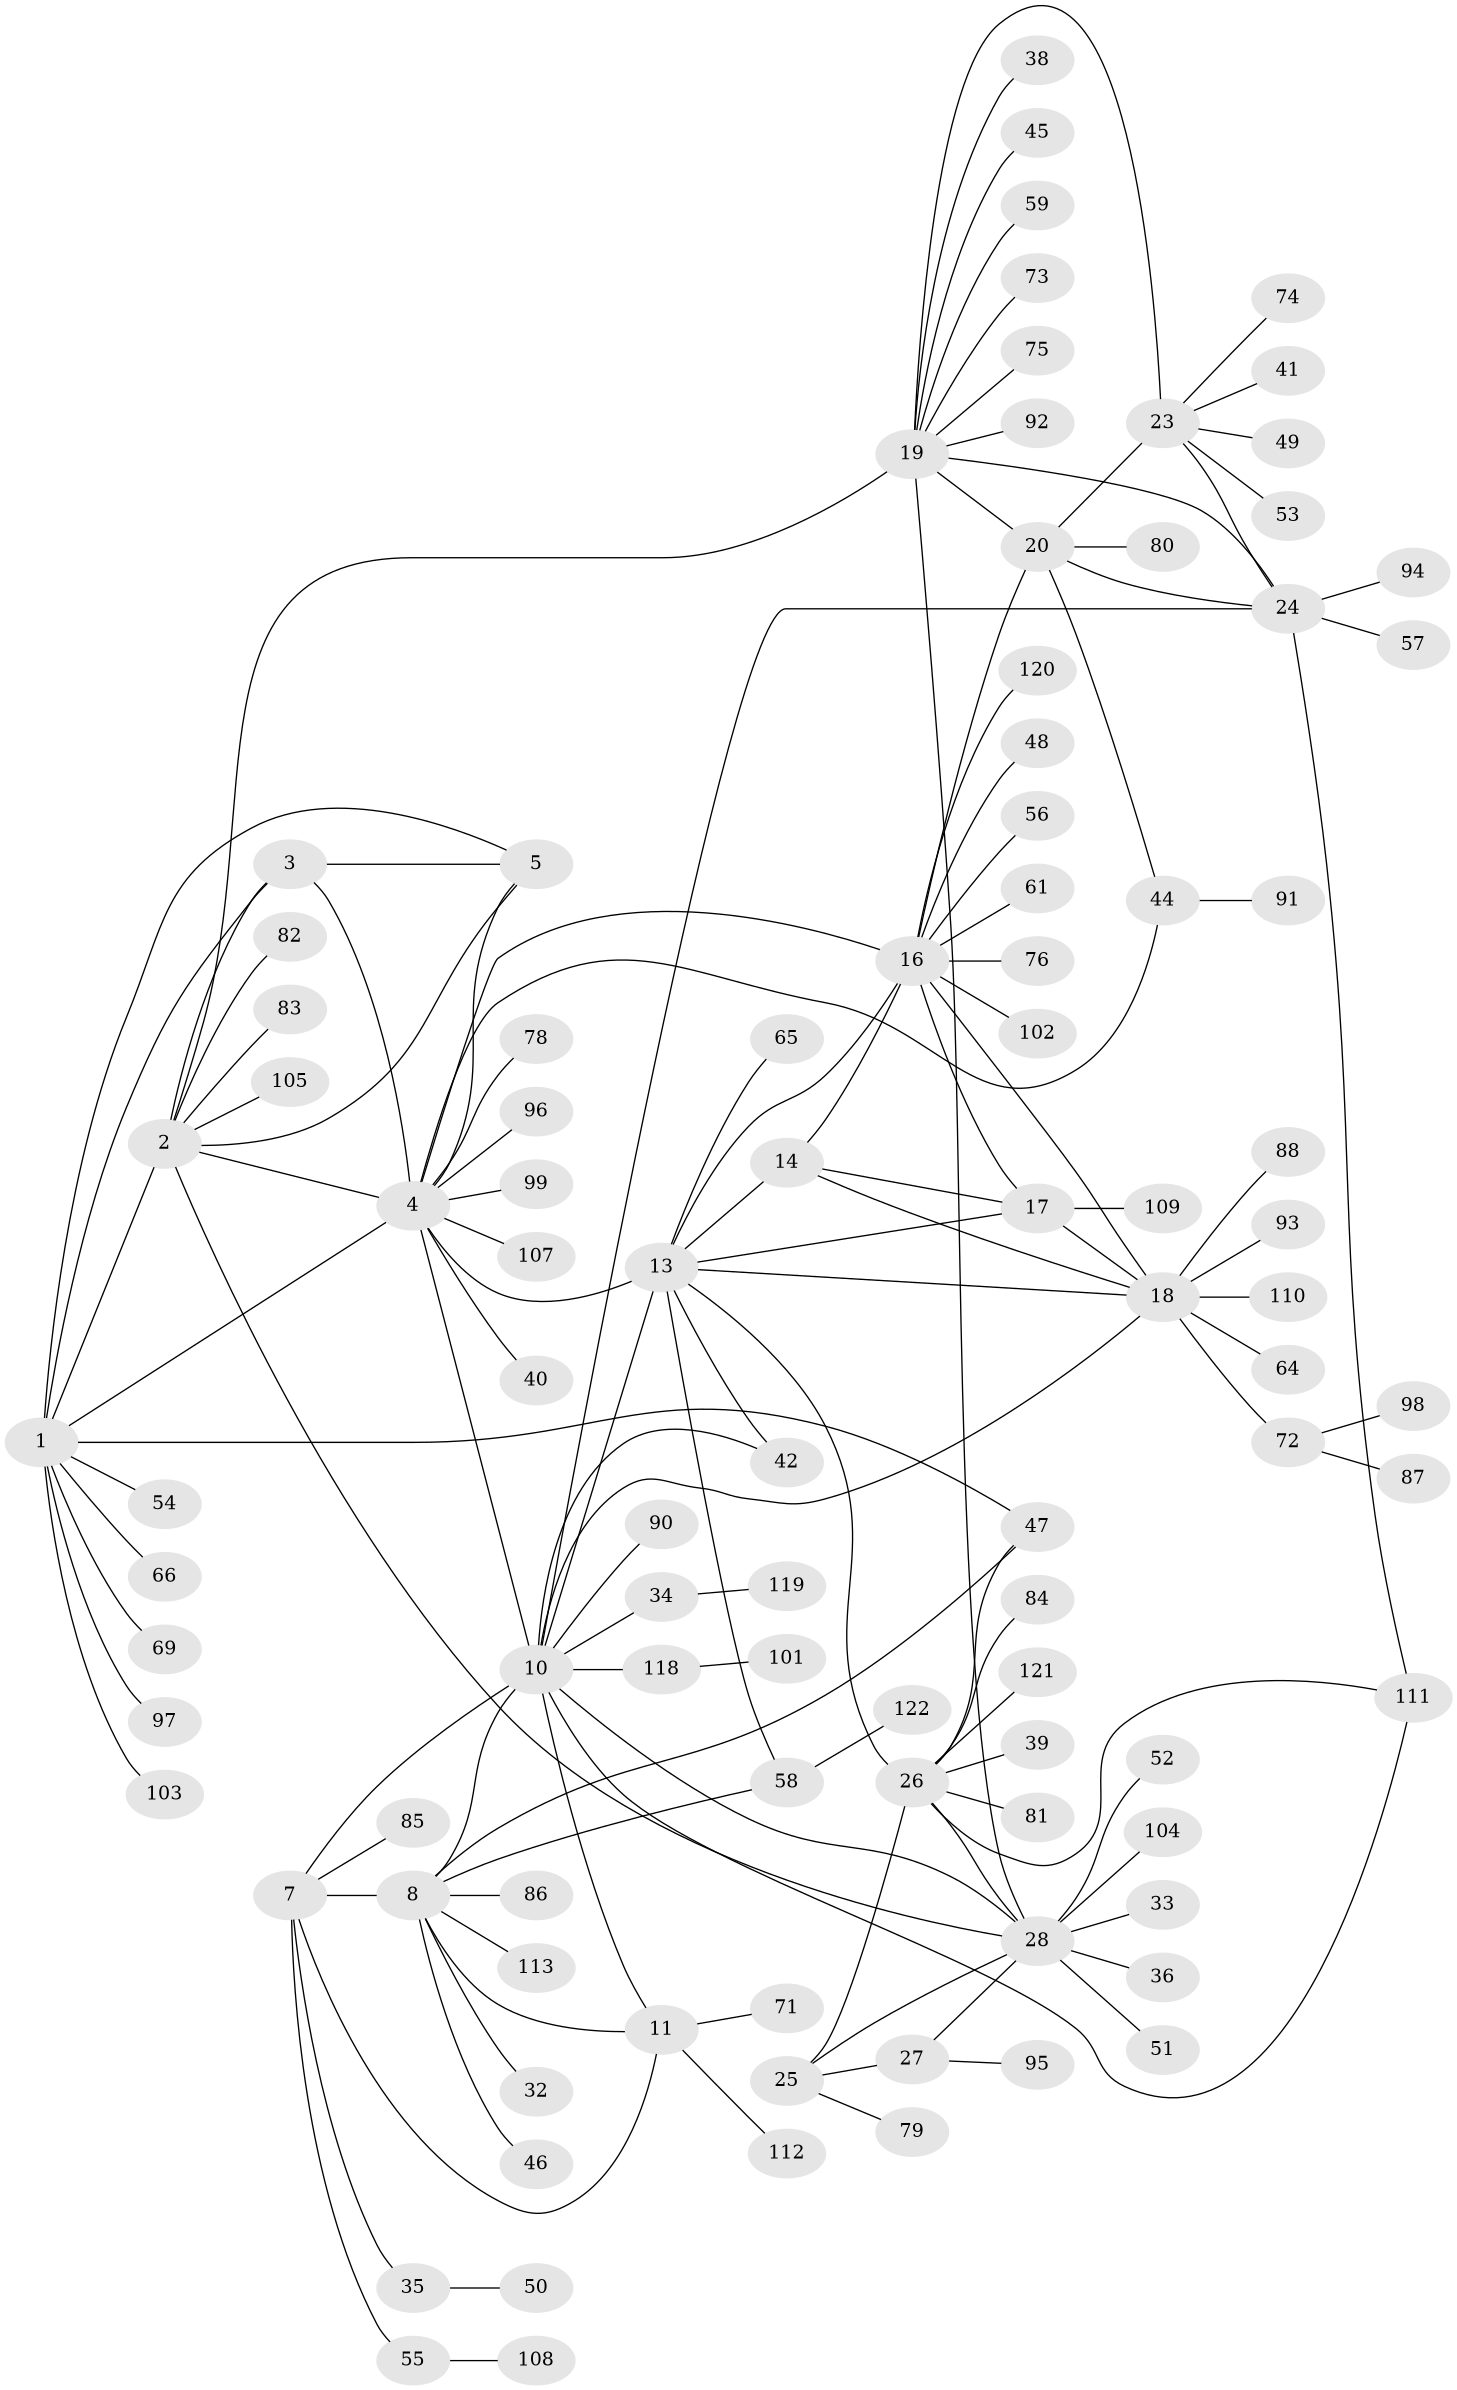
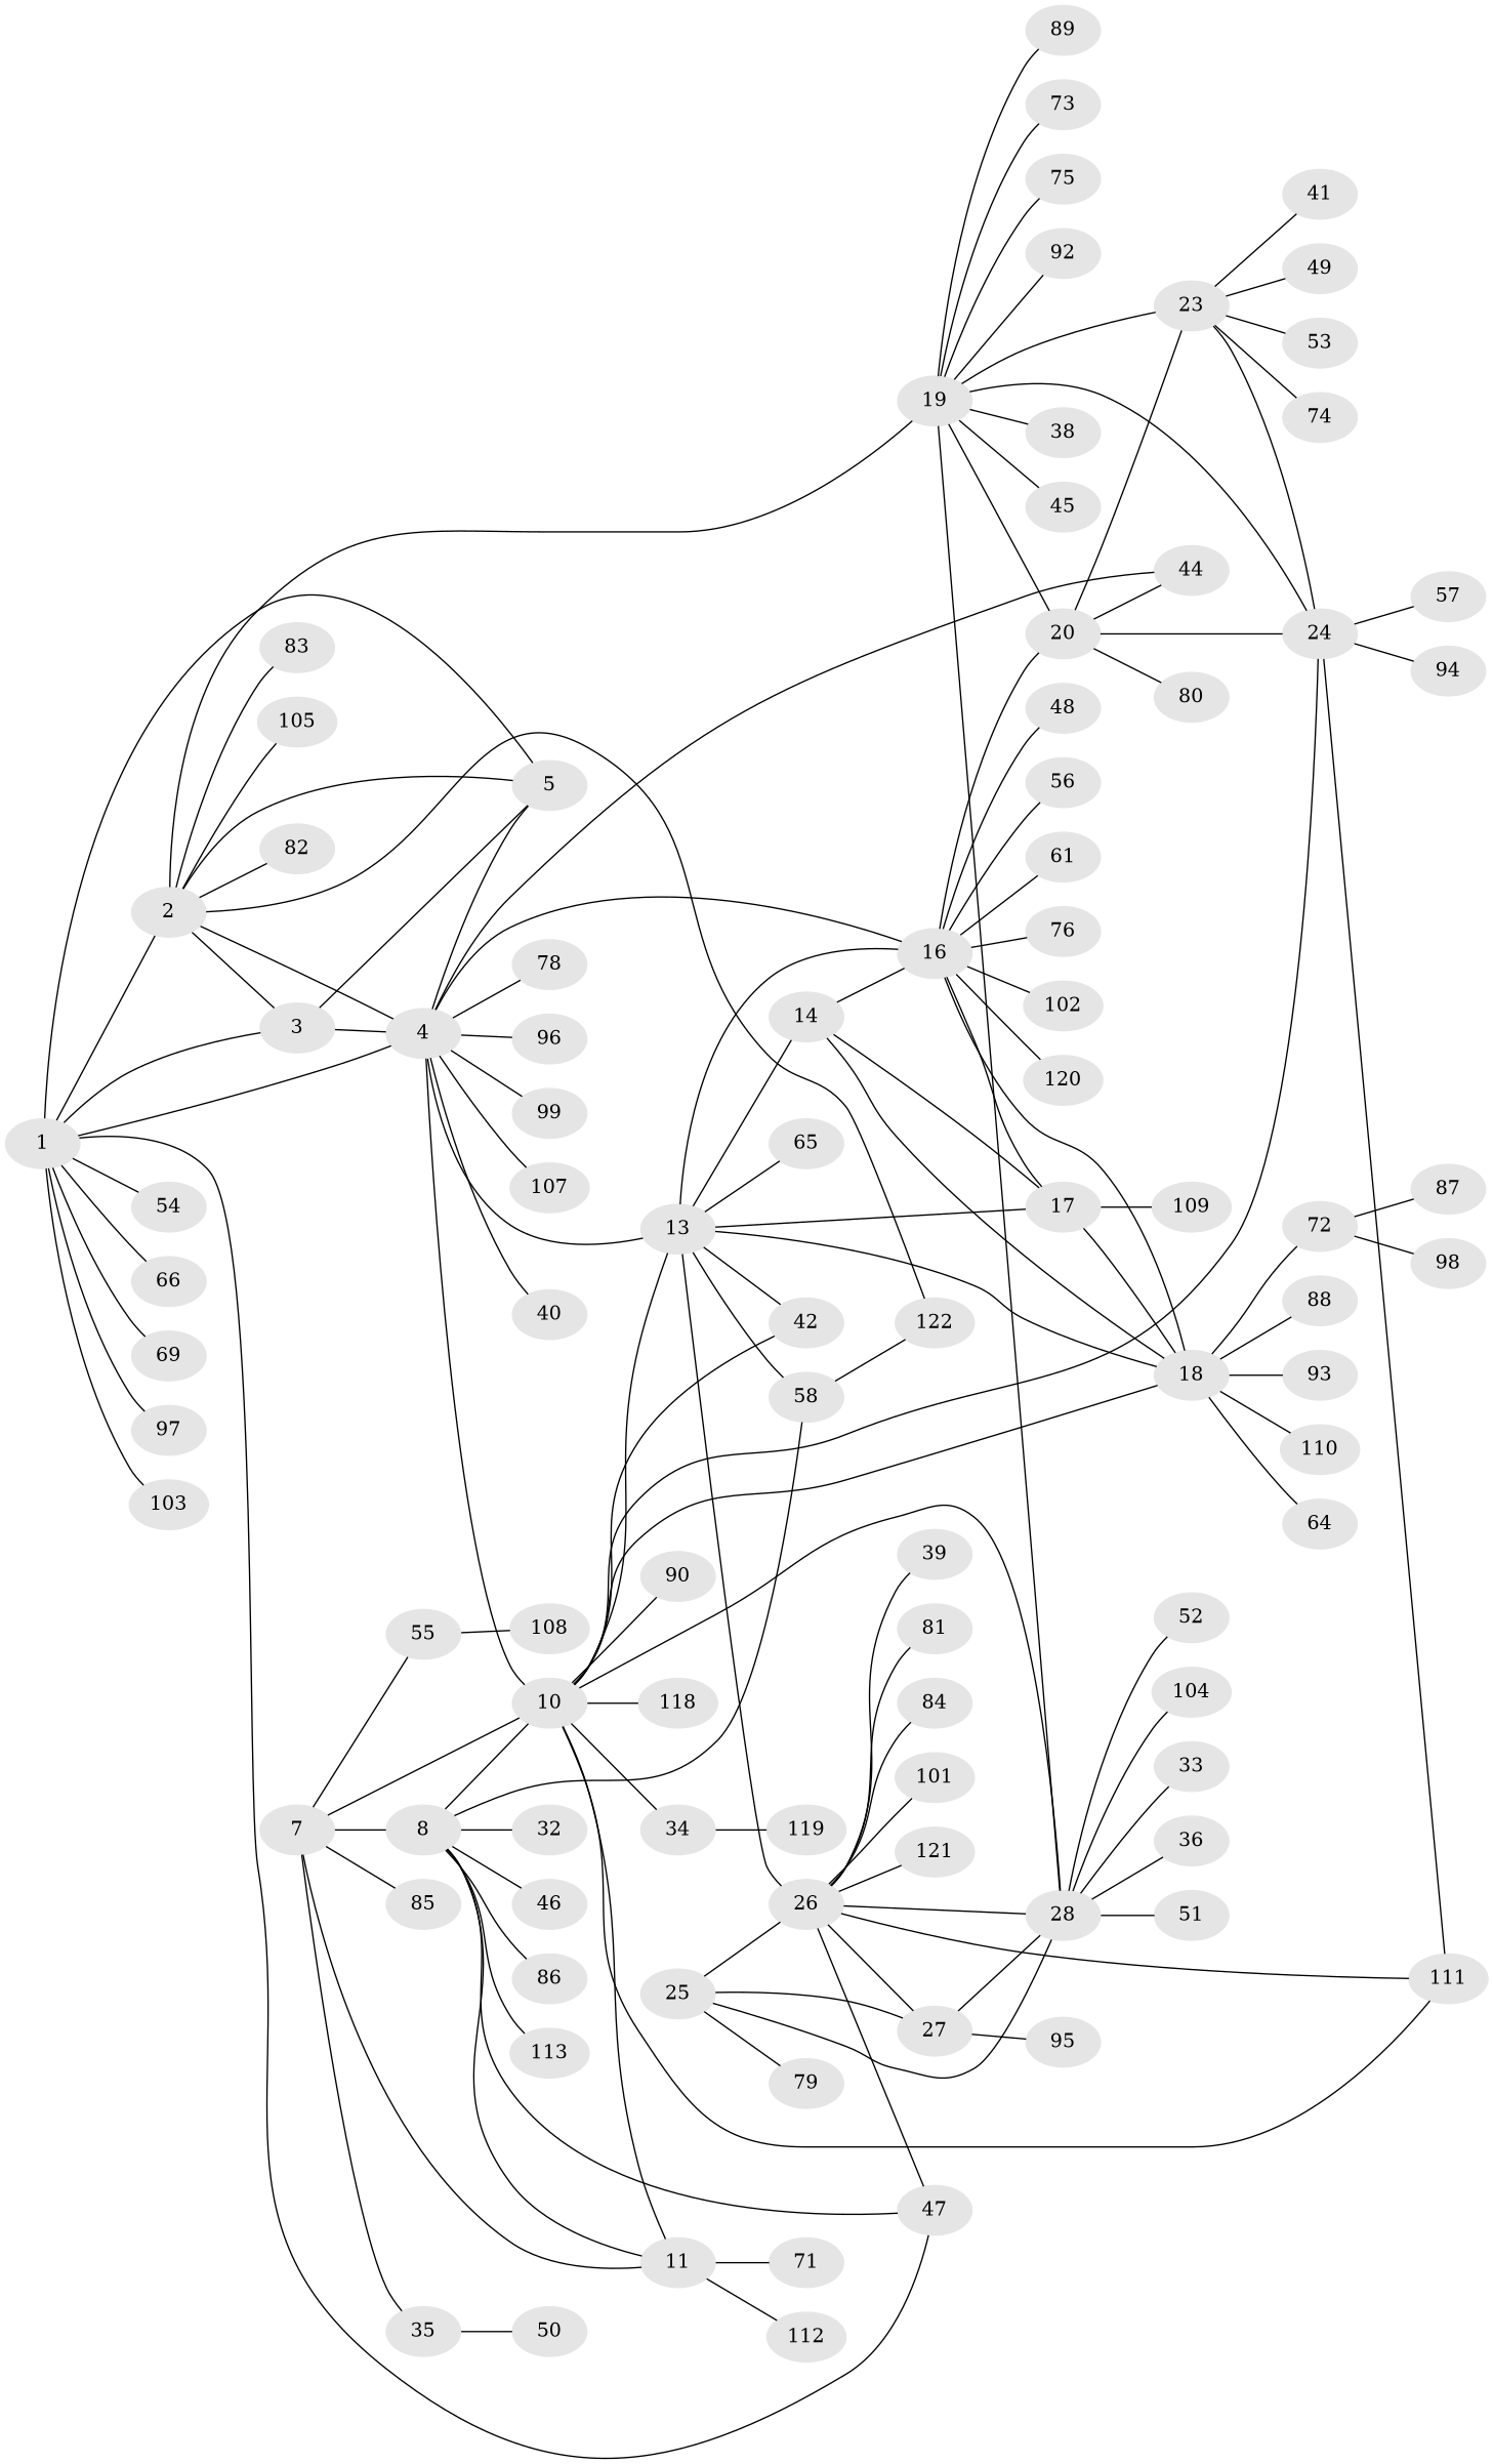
  graph {
    rankdir=LR
    node [color=gray90 style=filled]
    1 [super="+43"]
    2 [super="+6"]
    3
    4 [super="+37"]
    5
    47 [super="+106"]
    54
    66
    69
    97
    103
    19 [super="+22"]
    28 [super="+30"]
    82
    83
    105
    10 [super="+12"]
    13 [super="+15"]
    16 [super="+115"]
    40
    44 [super="+63"]
    78
    96
    99
    107
    24 [super="+114"]
    20 [super="+21"]
    23 [super="+68"]
    38
    45
-   59
+   59 [label=89]
    73
    75
    92
    33
    36
    51
    52
    104
    11
    18 [super="+77"]
    34
    42 [super="+89"]
    90
    111 [super="+117"]
    118
    58
    14
    17 [super="+31"]
    26 [super="+62"]
    65
    48
    56
    61
    76
    102
    120
-   91
    7 [super="+100"]
    8 [super="+9"]
    35 [super="+67"]
    55 [super="+60"]
    85
    32
    46
    86
    113
    71
    112
    50
    108
    122
    64
    72
    88
    93
    110
    57
    94
    119
    109
    27 [super="+29"]
    39 [super="+123"]
    81
    84
    101
    121
    80
    87
    98
    41
    49
    53
    74
    25 [super="+70"]
    79
    95
    1 -- 2 [weight=2]
    1 -- 3
    1 -- 4
    1 -- 5
    1 -- 47
    1 -- 54
    1 -- 66
    1 -- 69
    1 -- 97
    1 -- 103
    2 -- 3 [weight=2]
    2 -- 4 [weight=2]
    2 -- 5 [weight=2]
    2 -- 19
-   2 -- 28
+   2 -- 122
    2 -- 82
    2 -- 83
    2 -- 105
    3 -- 4
    3 -- 5
    4 -- 5
    4 -- 10
    4 -- 13
    4 -- 16
    4 -- 40
    4 -- 44
    4 -- 78
    4 -- 96
    4 -- 99
    4 -- 107
    19 -- 28
    19 -- 24 [weight=2]
    19 -- 20 [weight=4]
    19 -- 23 [weight=2]
    19 -- 38
    19 -- 45
    19 -- 59
    19 -- 73
    19 -- 75
    19 -- 92
    28 -- 33
    28 -- 36
    28 -- 51
    28 -- 52
    28 -- 104
    10 -- 28
    10 -- 13
    10 -- 24
    10 -- 11 [weight=2]
    10 -- 18
    10 -- 34
    10 -- 42
    10 -- 90
    10 -- 111
    10 -- 118
    13 -- 16 [weight=2]
    13 -- 18 [weight=2]
    13 -- 42
    13 -- 58
    13 -- 14 [weight=2]
    13 -- 17 [weight=2]
    13 -- 26
    13 -- 65
    16 -- 20
    16 -- 18
    16 -- 17
    16 -- 48
    16 -- 56
    16 -- 61
    16 -- 76
    16 -- 102
    16 -- 120
-   44 -- 91
    24 -- 111
    24 -- 57
    24 -- 94
    20 -- 44
    20 -- 24 [weight=2]
    20 -- 23 [weight=2]
    20 -- 80
    23 -- 24
    23 -- 41
    23 -- 49
    23 -- 53
    23 -- 74
    11 -- 71
    11 -- 112
    18 -- 64
    18 -- 72
    18 -- 88
    18 -- 93
    18 -- 110
    34 -- 119
    58 -- 122
    14 -- 16
    14 -- 18
    14 -- 17
    17 -- 18
    17 -- 109
    26 -- 47
    26 -- 28 [weight=2]
    26 -- 111
+   26 -- 27 [weight=2]
    26 -- 39
    26 -- 81
    26 -- 84
-   118 -- 101
+   26 -- 101
    26 -- 121
    7 -- 10 [weight=2]
    7 -- 11
    7 -- 8 [weight=2]
    7 -- 35
    7 -- 55
    7 -- 85
    8 -- 47
    8 -- 10 [weight=4]
    8 -- 11 [weight=2]
    8 -- 58
    8 -- 32
    8 -- 46
    8 -- 86
    8 -- 113
    35 -- 50
    55 -- 108
    72 -- 87
    72 -- 98
    27 -- 28 [weight=4]
    27 -- 95
    25 -- 28 [weight=2]
    25 -- 26
    25 -- 27 [weight=2]
    25 -- 79
  }
